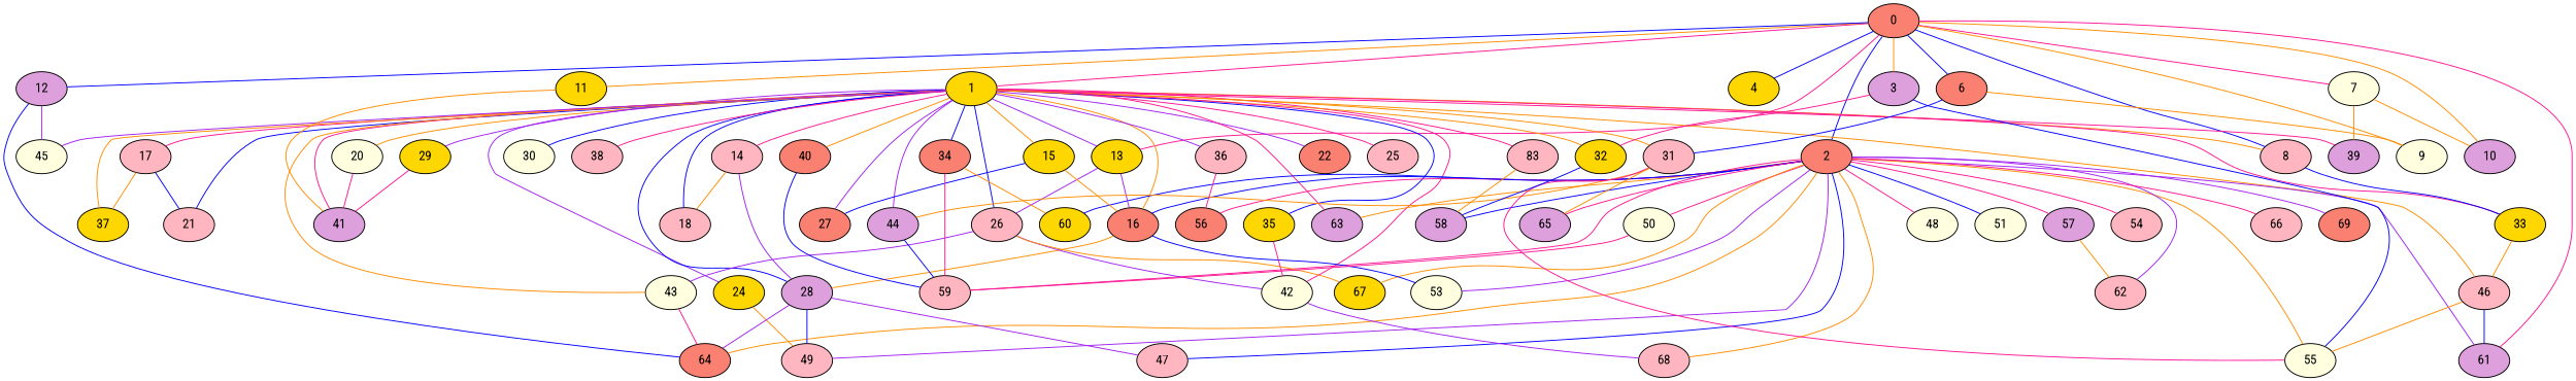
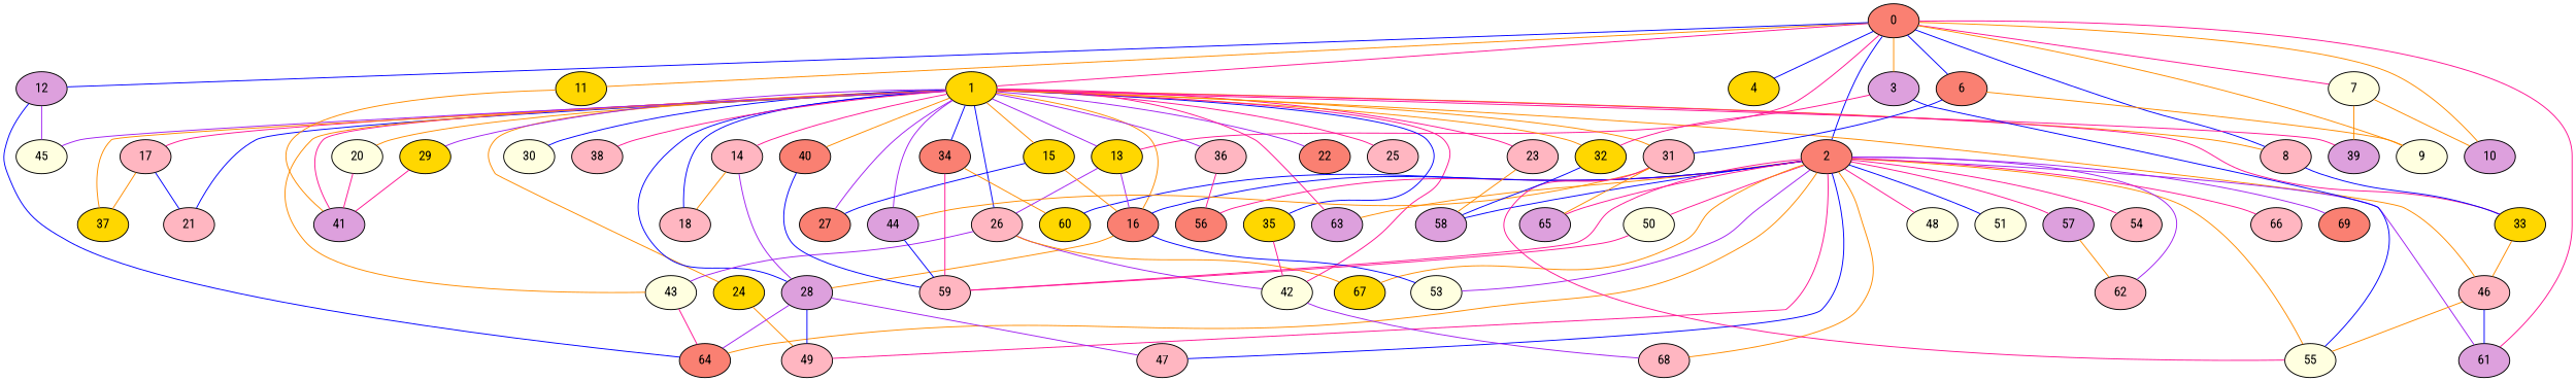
  graph {
    fontname="Roboto Condensed"
    node [fillcolor=lightpink fontname="Roboto Condensed" style=filled]
    edge [color=darkorange fontname="Roboto Condensed"]
    0 [fillcolor=salmon]
    1 [fillcolor=gold]
    2 [fillcolor=salmon]
    3 [fillcolor=plum]
    4 [fillcolor=gold]
    6 [fillcolor=salmon]
    7 [fillcolor=lightyellow]
    8
    9 [fillcolor=lightyellow]
    10 [fillcolor=plum]
    11 [fillcolor=gold]
    12 [fillcolor=plum]
    13 [fillcolor=gold]
    61 [fillcolor=plum]
    14
    15 [fillcolor=gold]
    16 [fillcolor=salmon]
    17
    18
    20 [fillcolor=lightyellow]
    21
    22 [fillcolor=salmon]
-   23 [label=83]
+   23
    24 [fillcolor=gold]
    25
    26
    27 [fillcolor=salmon]
    28 [fillcolor=plum]
    29 [fillcolor=gold]
    30 [fillcolor=lightyellow]
    31
    32 [fillcolor=gold]
    33 [fillcolor=gold]
    34 [fillcolor=salmon]
    35 [fillcolor=gold]
    36
    37 [fillcolor=gold]
    38
    39 [fillcolor=plum]
    40 [fillcolor=salmon]
    41 [fillcolor=plum]
    42 [fillcolor=lightyellow]
    43 [fillcolor=lightyellow]
    44 [fillcolor=plum]
    45 [fillcolor=lightyellow]
    46
    63 [fillcolor=plum]
    47
    48 [fillcolor=lightyellow]
    49
    50 [fillcolor=lightyellow]
    51 [fillcolor=lightyellow]
    53 [fillcolor=lightyellow]
    54
    55 [fillcolor=lightyellow]
    56 [fillcolor=salmon]
    57 [fillcolor=plum]
    58 [fillcolor=plum]
    59
    60 [fillcolor=gold]
    62
    64 [fillcolor=salmon]
    65 [fillcolor=plum]
    66
    67 [fillcolor=gold]
    68
    69 [fillcolor=salmon]
    0 -- 1 [color=deeppink]
    0 -- 2 [color=blue]
    0 -- 3
    0 -- 4 [color=blue]
    0 -- 6 [color=blue]
    0 -- 7 [color=deeppink]
    0 -- 8 [color=blue]
    0 -- 9
    0 -- 10
    0 -- 11
    0 -- 12 [color=blue]
    0 -- 13 [color=deeppink]
    0 -- 61 [color=deeppink]
    1 -- 8
    1 -- 13 [color=purple]
    1 -- 14 [color=deeppink]
    1 -- 15
    1 -- 16
    1 -- 17 [color=deeppink]
    1 -- 18 [color=blue]
    1 -- 20
    1 -- 21 [color=blue]
    1 -- 22 [color=purple]
    1 -- 23 [color=deeppink]
-   1 -- 24 [color=purple]
+   1 -- 24
    1 -- 25 [color=deeppink]
    1 -- 26 [color=blue]
    1 -- 27 [color=purple]
    1 -- 28 [color=blue]
    1 -- 29 [color=purple]
    1 -- 30 [color=blue]
    1 -- 31
    1 -- 32
    1 -- 33 [color=deeppink]
    1 -- 34 [color=blue]
    1 -- 35 [color=blue]
    1 -- 36 [color=purple]
    1 -- 37
    1 -- 38 [color=deeppink]
    1 -- 39 [color=deeppink]
    1 -- 40
    1 -- 41 [color=deeppink]
    1 -- 42 [color=deeppink]
    1 -- 43
    1 -- 44 [color=purple]
    1 -- 45 [color=purple]
    1 -- 46
    1 -- 63 [color=deeppink]
    2 -- 61 [color=purple]
    2 -- 16 [color=blue]
    2 -- 63
    2 -- 47 [color=blue]
    2 -- 48 [color=deeppink]
-   2 -- 49 [color=purple]
+   2 -- 49 [color=deeppink]
    2 -- 50 [color=deeppink]
    2 -- 51 [color=blue]
    2 -- 53 [color=purple]
    2 -- 54 [color=deeppink]
    2 -- 55
    2 -- 56 [color=deeppink]
    2 -- 57 [color=deeppink]
    2 -- 58 [color=blue]
    2 -- 59 [color=deeppink]
    2 -- 60 [color=blue]
    2 -- 62 [color=purple]
    2 -- 64
    2 -- 65 [color=deeppink]
    2 -- 66 [color=deeppink]
    2 -- 67
    2 -- 68
    2 -- 69 [color=purple]
    3 -- 32 [color=deeppink]
    3 -- 55 [color=blue]
    6 -- 9
    6 -- 31 [color=blue]
    7 -- 10
    7 -- 39
    8 -- 33 [color=blue]
    11 -- 41
    12 -- 45 [color=purple]
    12 -- 64 [color=blue]
    13 -- 16 [color=purple]
    13 -- 26 [color=purple]
    14 -- 18
    14 -- 28 [color=purple]
    15 -- 16
    15 -- 27 [color=blue]
    16 -- 28
    16 -- 53 [color=blue]
    17 -- 21 [color=blue]
    17 -- 37
    20 -- 41 [color=deeppink]
    23 -- 58
    24 -- 49
    26 -- 42 [color=purple]
    26 -- 43 [color=purple]
    26 -- 67
    28 -- 47 [color=purple]
    28 -- 49 [color=blue]
    28 -- 64 [color=purple]
    29 -- 41 [color=deeppink]
    31 -- 44
    31 -- 55 [color=deeppink]
    31 -- 65
    32 -- 58 [color=blue]
    33 -- 46
    34 -- 59 [color=deeppink]
    34 -- 60
    35 -- 42 [color=deeppink]
    36 -- 56 [color=deeppink]
    40 -- 59 [color=blue]
    42 -- 68 [color=purple]
    43 -- 64 [color=deeppink]
    44 -- 59 [color=blue]
    46 -- 61 [color=blue]
    46 -- 55
    50 -- 59 [color=deeppink]
    57 -- 62
  }
